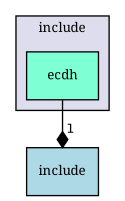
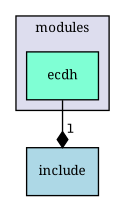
  digraph {
    compound=true
    fontname="Noto Serif"
    node [fontname="Noto Serif" fontsize=10 shape=box style=filled]
    n1 [fillcolor=aquamarine label=ecdh pencolor=black]
    n2 [label=include fillcolor=lightblue]
    subgraph cluster_1 {
      bgcolor="#ddddee"
      fontsize=10
-     label=include
+     label=modules
      pencolor=black
      n1
    }
    n1 -> n2 [headlabel=1 labeldistance=1.5 labelfontname=Helvetica labelfontsize=10 arrowhead=diamond fontname="Noto Serif"]
  }
